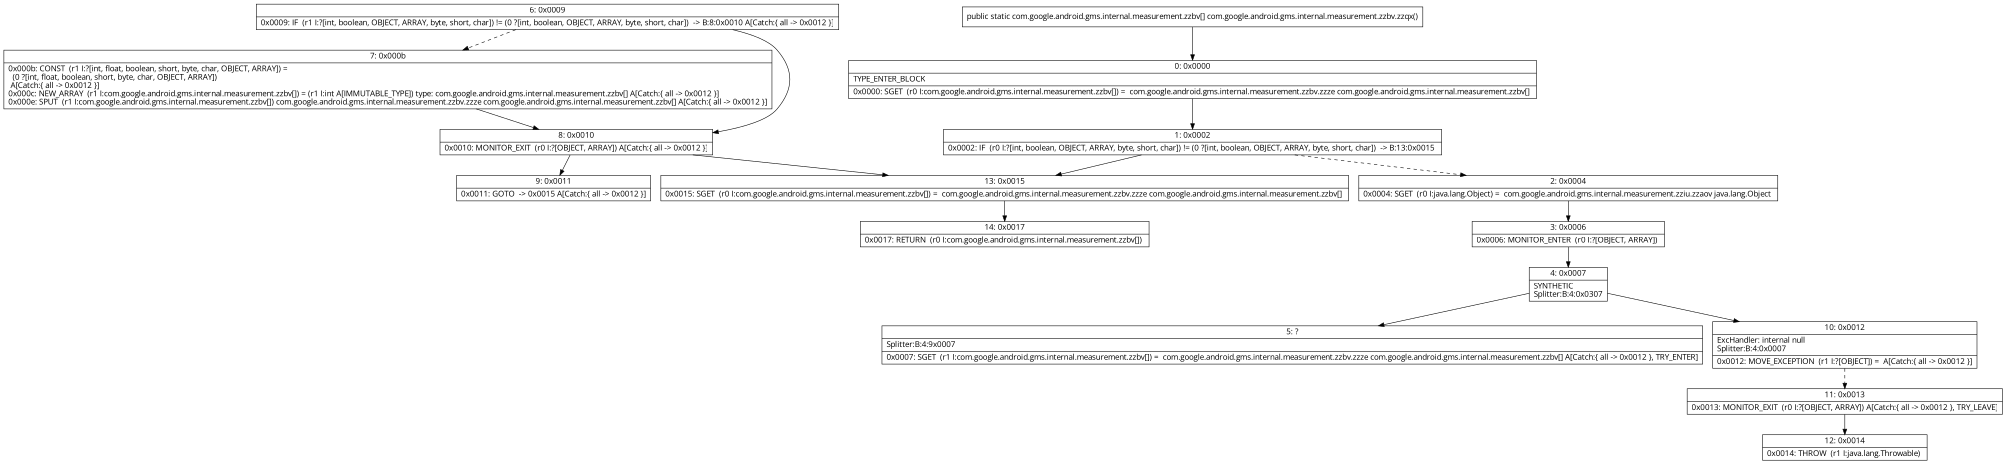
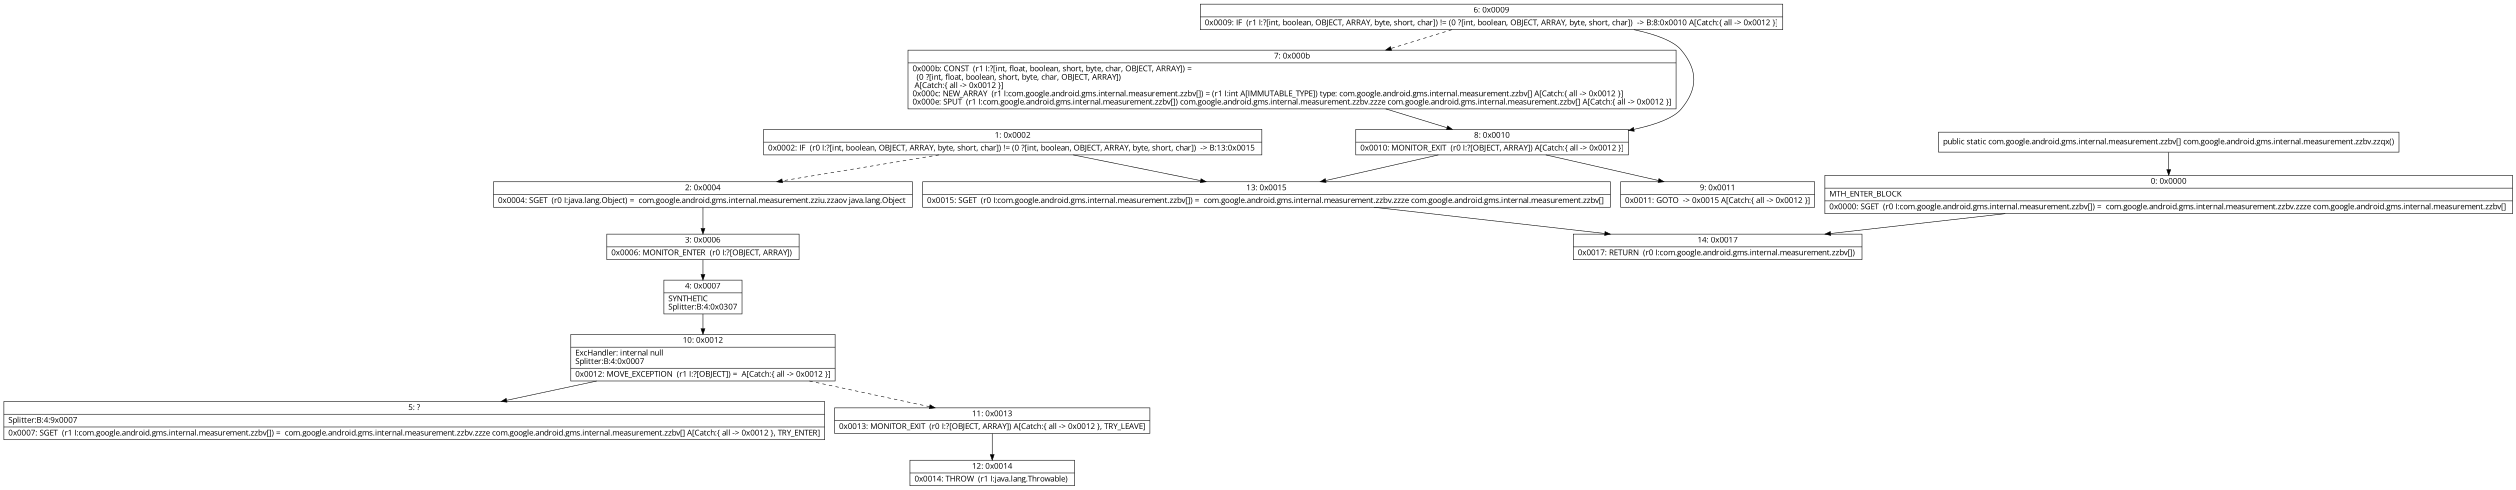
  digraph {
    fontname="Open Sans"
    node [fontname="Open Sans" shape=record]
    edge [fontname="Open Sans"]
-   n1 [label="{0\:\ 0x0000|TYPE_ENTER_BLOCK\l|0x0000: SGET  (r0 I:com.google.android.gms.internal.measurement.zzbv[]) =  com.google.android.gms.internal.measurement.zzbv.zzze com.google.android.gms.internal.measurement.zzbv[] \l}"]
+   n1 [label="{0\:\ 0x0000|MTH_ENTER_BLOCK\l|0x0000: SGET  (r0 I:com.google.android.gms.internal.measurement.zzbv[]) =  com.google.android.gms.internal.measurement.zzbv.zzze com.google.android.gms.internal.measurement.zzbv[] \l}"]
    n2 [label="{1\:\ 0x0002|0x0002: IF  (r0 I:?[int, boolean, OBJECT, ARRAY, byte, short, char]) != (0 ?[int, boolean, OBJECT, ARRAY, byte, short, char])  \-\> B:13:0x0015 \l}"]
    n3 [label="{2\:\ 0x0004|0x0004: SGET  (r0 I:java.lang.Object) =  com.google.android.gms.internal.measurement.zziu.zzaov java.lang.Object \l}"]
    n4 [label="{13\:\ 0x0015|0x0015: SGET  (r0 I:com.google.android.gms.internal.measurement.zzbv[]) =  com.google.android.gms.internal.measurement.zzbv.zzze com.google.android.gms.internal.measurement.zzbv[] \l}"]
    n5 [label="{3\:\ 0x0006|0x0006: MONITOR_ENTER  (r0 I:?[OBJECT, ARRAY]) \l}"]
    n6 [label="{14\:\ 0x0017|0x0017: RETURN  (r0 I:com.google.android.gms.internal.measurement.zzbv[]) \l}"]
    n7 [label="{4\:\ 0x0007|SYNTHETIC\lSplitter:B:4:0x0307\l}"]
    n8 [label="{5\:\ ?|Splitter:B:4:9x0007\l|0x0007: SGET  (r1 I:com.google.android.gms.internal.measurement.zzbv[]) =  com.google.android.gms.internal.measurement.zzbv.zzze com.google.android.gms.internal.measurement.zzbv[] A[Catch:\{ all \-\> 0x0012 \}, TRY_ENTER]\l}"]
    n9 [label="{10\:\ 0x0012|ExcHandler: internal null\lSplitter:B:4:0x0007\l|0x0012: MOVE_EXCEPTION  (r1 I:?[OBJECT]) =  A[Catch:\{ all \-\> 0x0012 \}]\l}"]
    n10 [label="{11\:\ 0x0013|0x0013: MONITOR_EXIT  (r0 I:?[OBJECT, ARRAY]) A[Catch:\{ all \-\> 0x0012 \}, TRY_LEAVE]\l}"]
    n11 [label="{6\:\ 0x0009|0x0009: IF  (r1 I:?[int, boolean, OBJECT, ARRAY, byte, short, char]) != (0 ?[int, boolean, OBJECT, ARRAY, byte, short, char])  \-\> B:8:0x0010 A[Catch:\{ all \-\> 0x0012 \}]\l}"]
    n12 [label="{7\:\ 0x000b|0x000b: CONST  (r1 I:?[int, float, boolean, short, byte, char, OBJECT, ARRAY]) = \l  (0 ?[int, float, boolean, short, byte, char, OBJECT, ARRAY])\l A[Catch:\{ all \-\> 0x0012 \}]\l0x000c: NEW_ARRAY  (r1 I:com.google.android.gms.internal.measurement.zzbv[]) = (r1 I:int A[IMMUTABLE_TYPE]) type: com.google.android.gms.internal.measurement.zzbv[] A[Catch:\{ all \-\> 0x0012 \}]\l0x000e: SPUT  (r1 I:com.google.android.gms.internal.measurement.zzbv[]) com.google.android.gms.internal.measurement.zzbv.zzze com.google.android.gms.internal.measurement.zzbv[] A[Catch:\{ all \-\> 0x0012 \}]\l}"]
    n13 [label="{8\:\ 0x0010|0x0010: MONITOR_EXIT  (r0 I:?[OBJECT, ARRAY]) A[Catch:\{ all \-\> 0x0012 \}]\l}"]
    n14 [label="{9\:\ 0x0011|0x0011: GOTO  \-\> 0x0015 A[Catch:\{ all \-\> 0x0012 \}]\l}"]
    n15 [label="{12\:\ 0x0014|0x0014: THROW  (r1 I:java.lang.Throwable) \l}"]
    n16 [label="{public static com.google.android.gms.internal.measurement.zzbv[] com.google.android.gms.internal.measurement.zzbv.zzqx() }"]
-   n1 -> n2
+   n1 -> n6
    n2 -> n3 [style=dashed]
    n2 -> n4
    n3 -> n5
    n4 -> n6
    n5 -> n7
-   n7 -> n8
+   n9 -> n8
    n7 -> n9
    n9 -> n10 [style=dashed]
    n10 -> n15
    n11 -> n12 [style=dashed]
    n11 -> n13
    n12 -> n13
    n13 -> n4
    n13 -> n14
    n16 -> n1
  }
